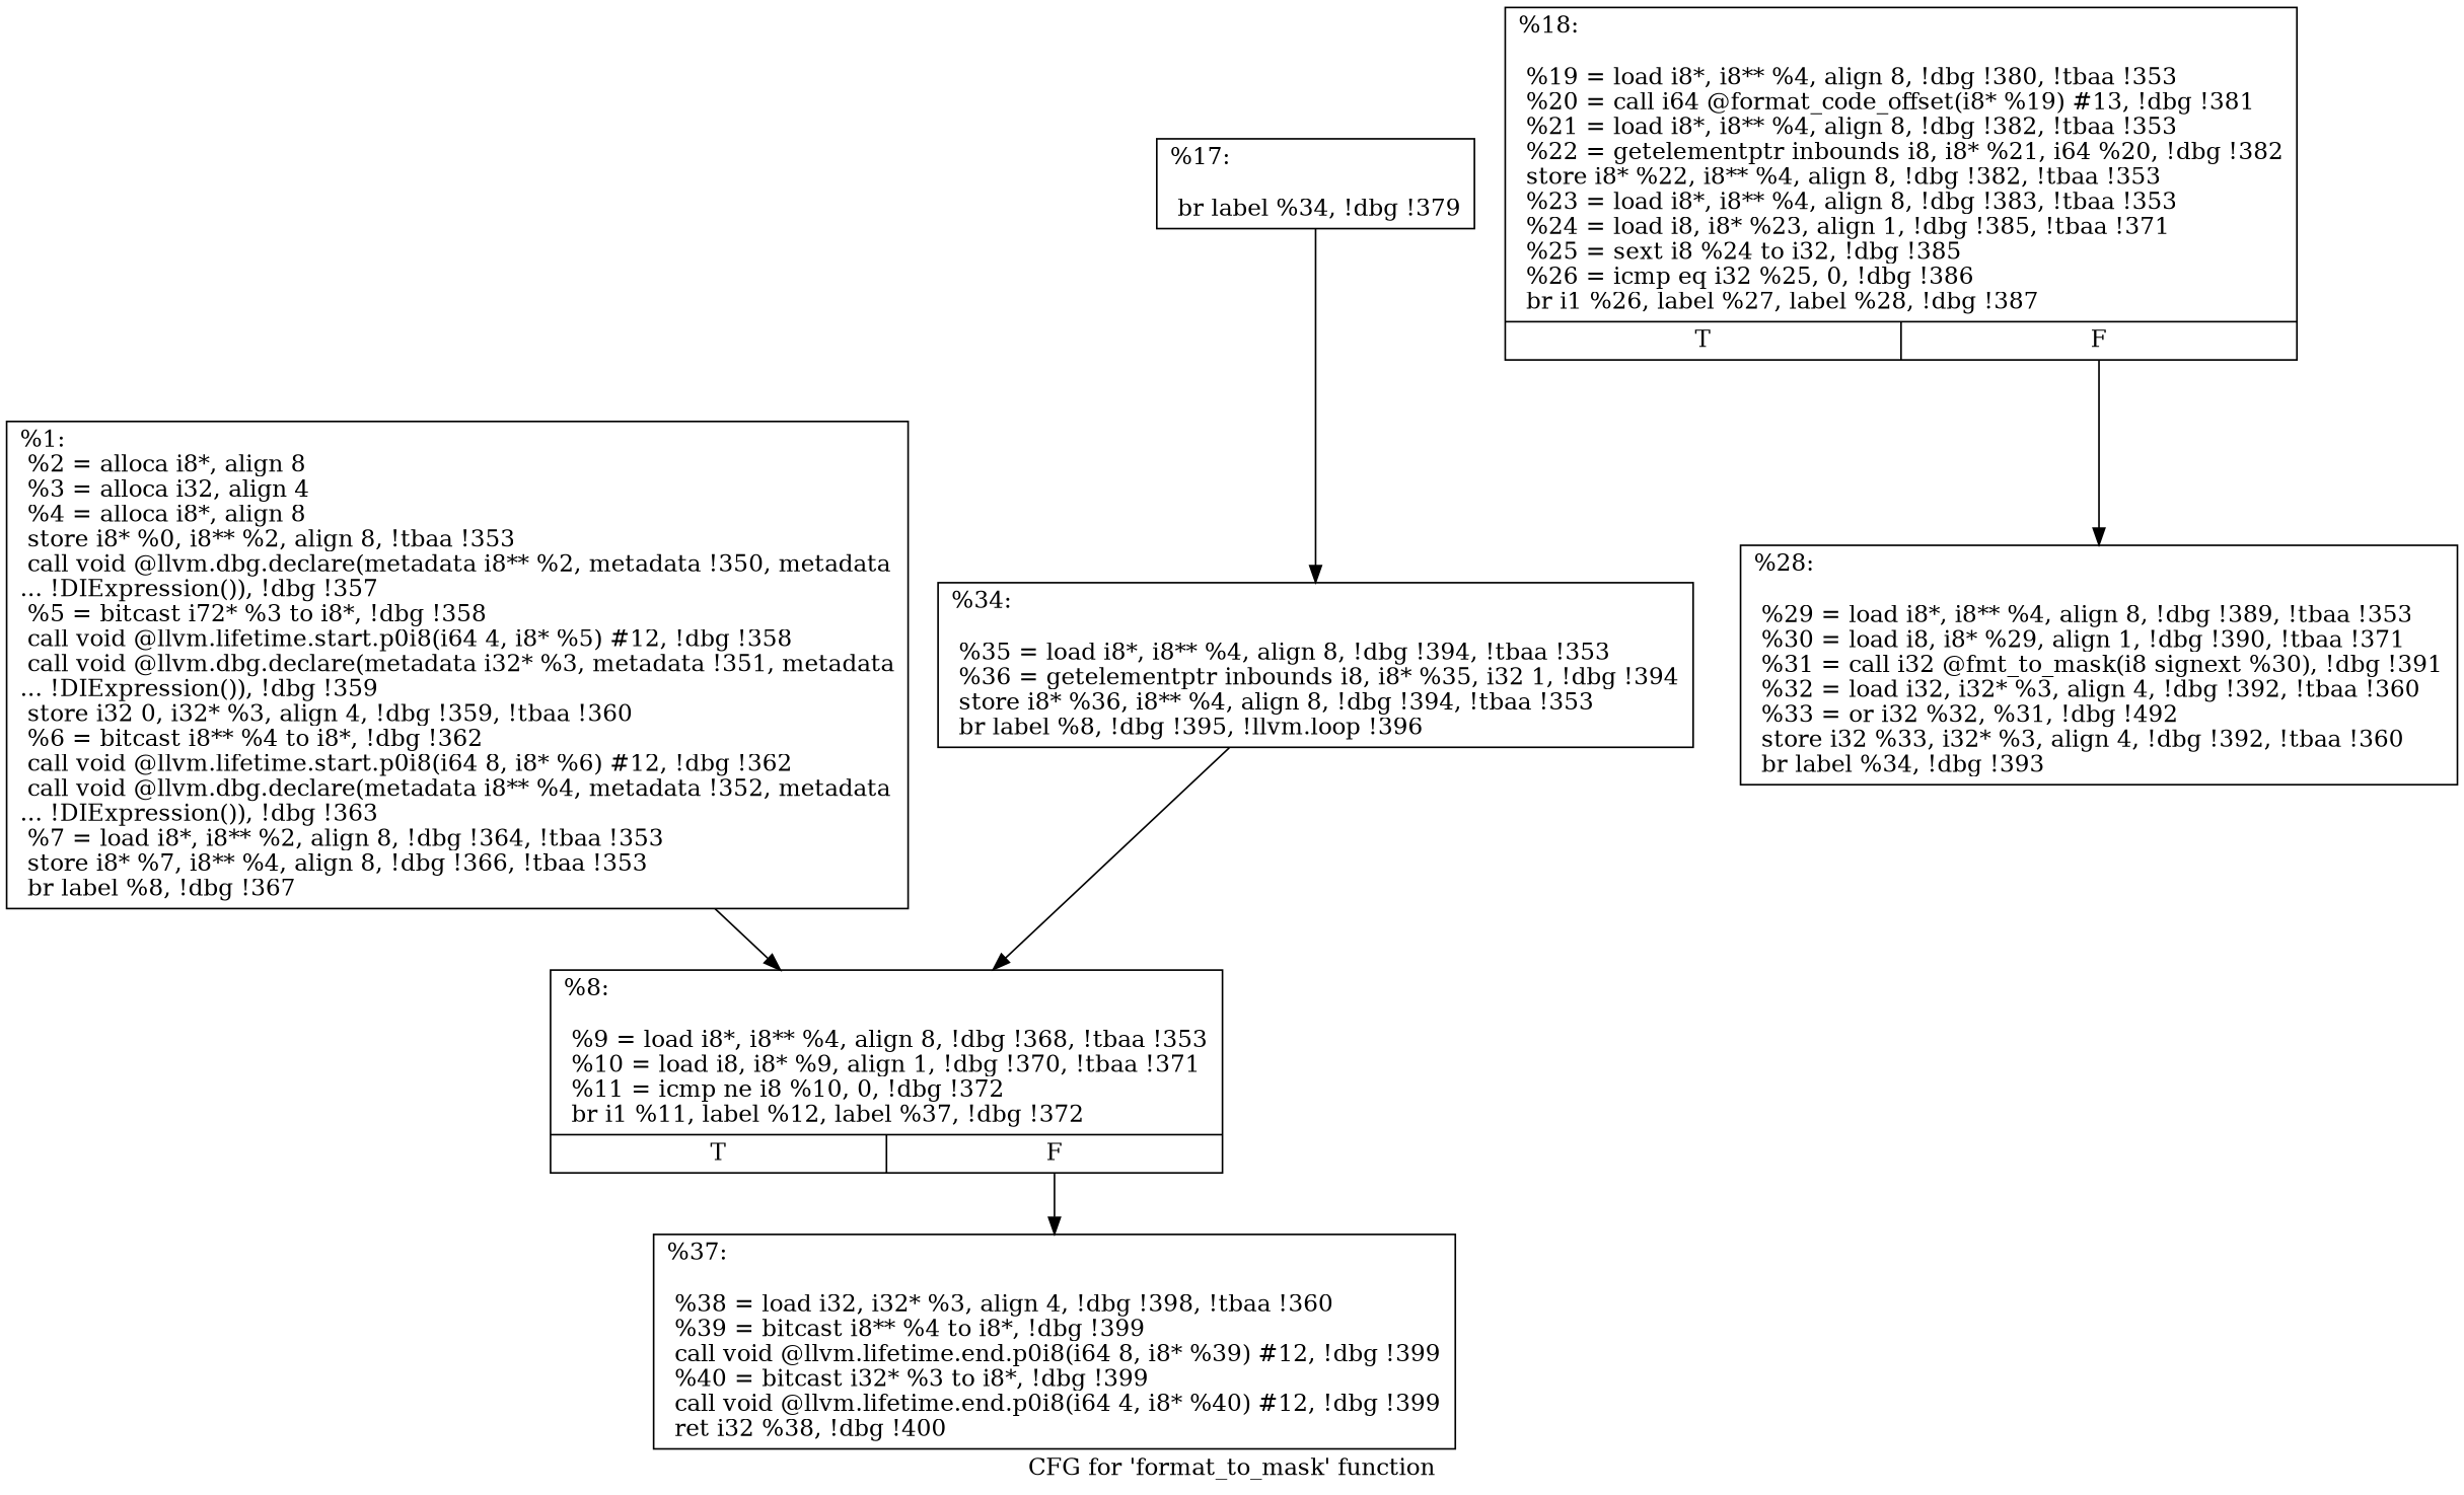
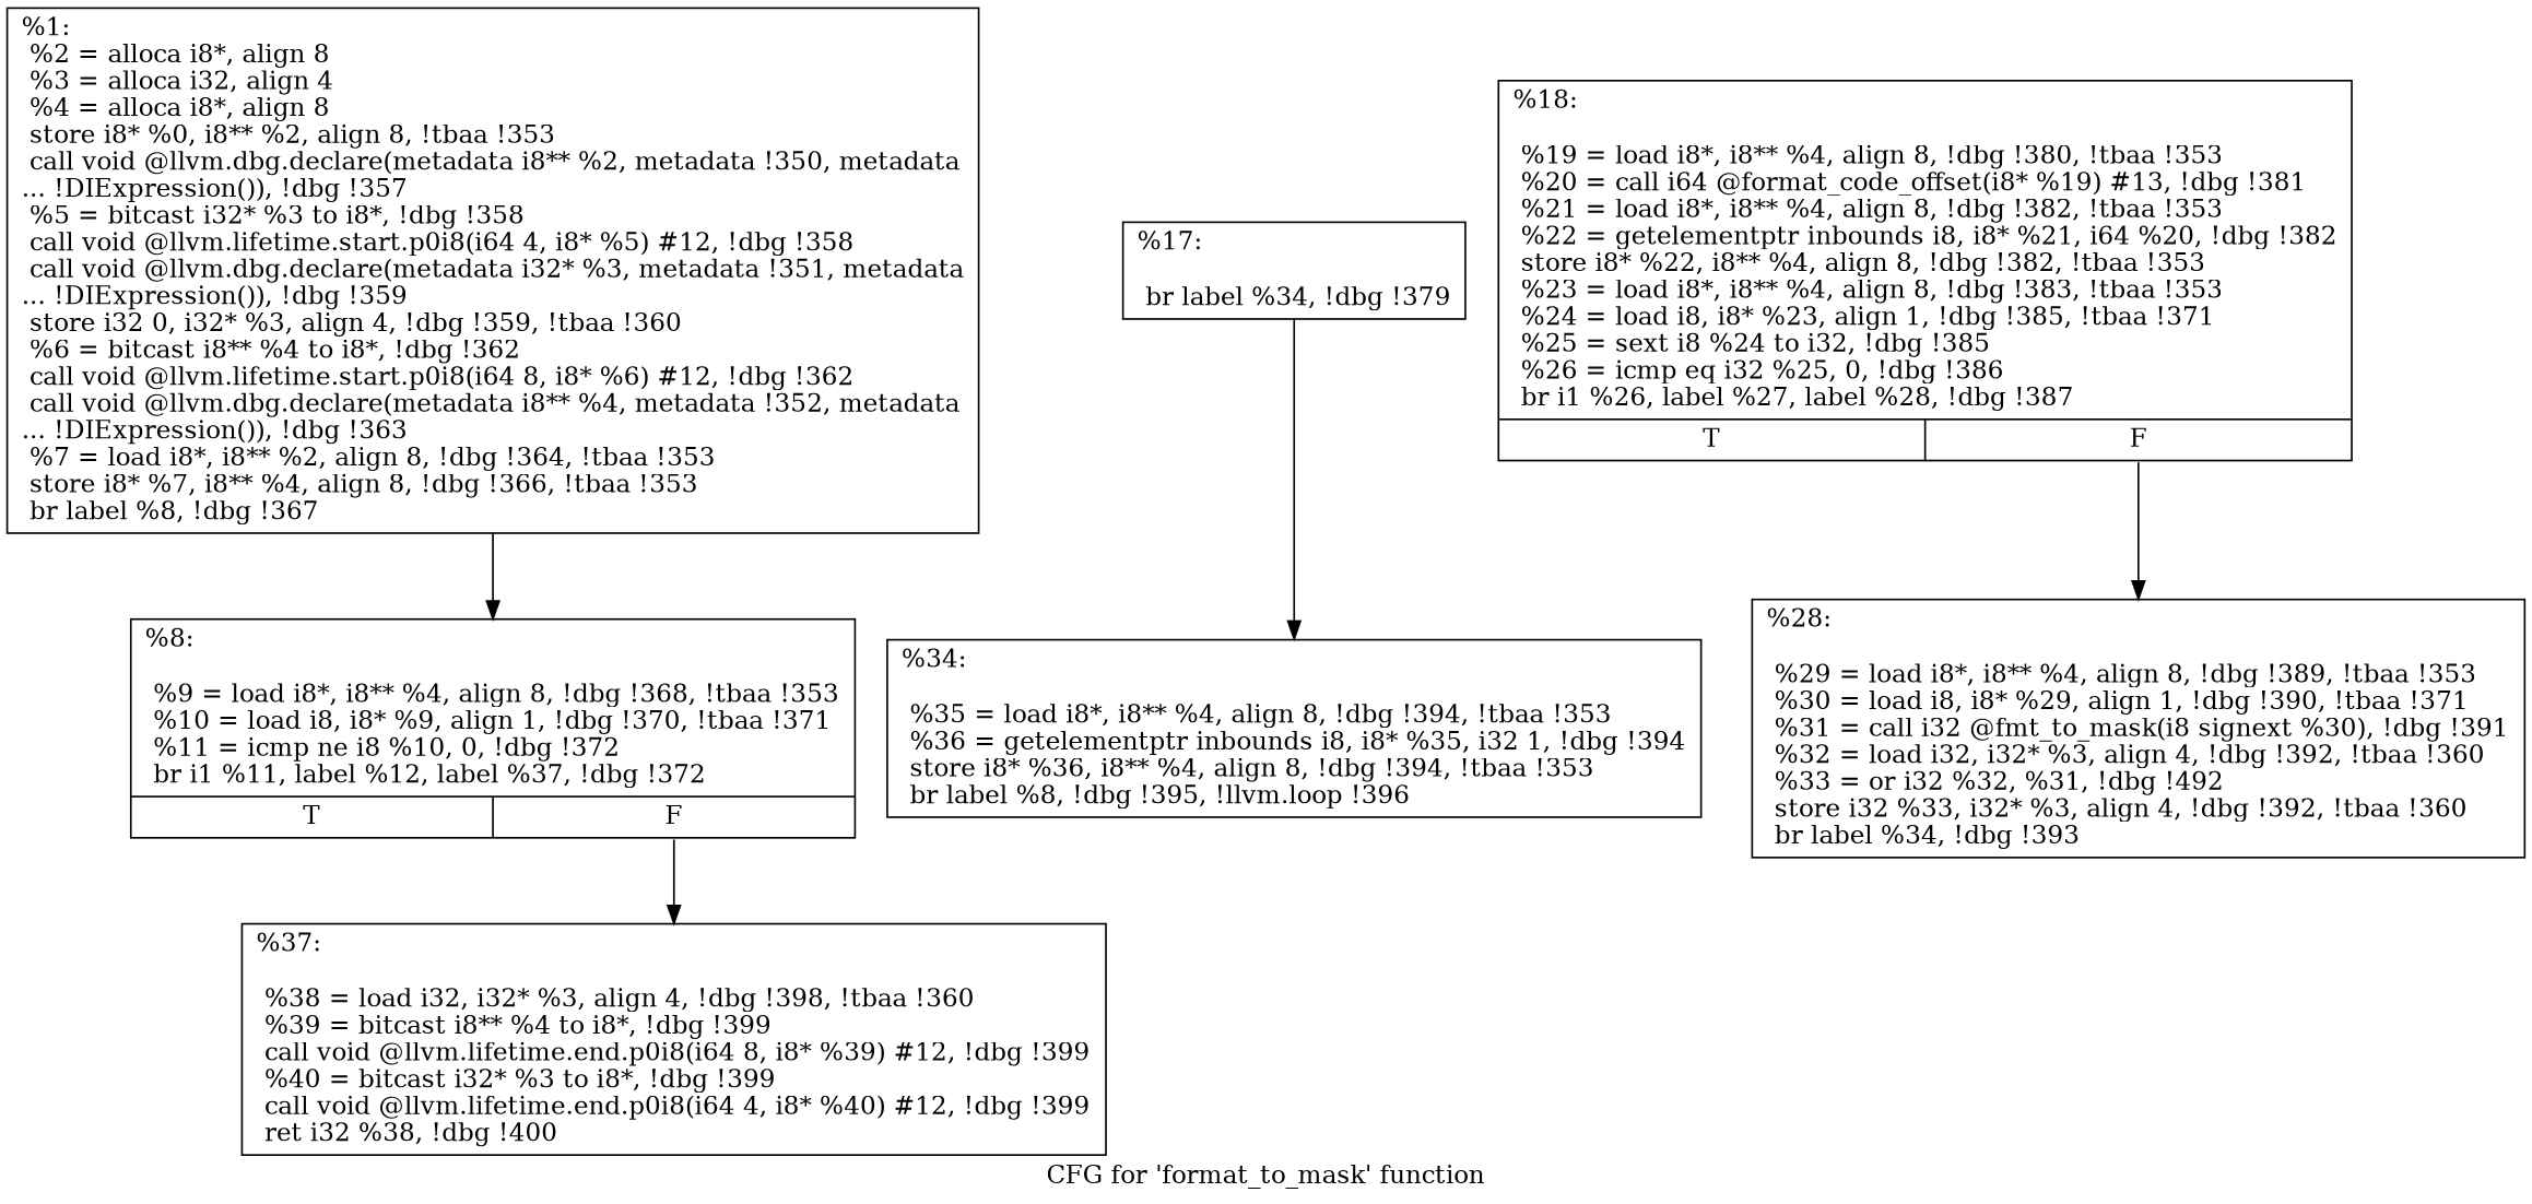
  digraph {
    label="CFG for 'format_to_mask' function"
    node [shape=record]
-   n1 [label="{%1:\l  %2 = alloca i8*, align 8\l  %3 = alloca i32, align 4\l  %4 = alloca i8*, align 8\l  store i8* %0, i8** %2, align 8, !tbaa !353\l  call void @llvm.dbg.declare(metadata i8** %2, metadata !350, metadata\l... !DIExpression()), !dbg !357\l  %5 = bitcast i72* %3 to i8*, !dbg !358\l  call void @llvm.lifetime.start.p0i8(i64 4, i8* %5) #12, !dbg !358\l  call void @llvm.dbg.declare(metadata i32* %3, metadata !351, metadata\l... !DIExpression()), !dbg !359\l  store i32 0, i32* %3, align 4, !dbg !359, !tbaa !360\l  %6 = bitcast i8** %4 to i8*, !dbg !362\l  call void @llvm.lifetime.start.p0i8(i64 8, i8* %6) #12, !dbg !362\l  call void @llvm.dbg.declare(metadata i8** %4, metadata !352, metadata\l... !DIExpression()), !dbg !363\l  %7 = load i8*, i8** %2, align 8, !dbg !364, !tbaa !353\l  store i8* %7, i8** %4, align 8, !dbg !366, !tbaa !353\l  br label %8, !dbg !367\l}"]
+   n1 [label="{%1:\l  %2 = alloca i8*, align 8\l  %3 = alloca i32, align 4\l  %4 = alloca i8*, align 8\l  store i8* %0, i8** %2, align 8, !tbaa !353\l  call void @llvm.dbg.declare(metadata i8** %2, metadata !350, metadata\l... !DIExpression()), !dbg !357\l  %5 = bitcast i32* %3 to i8*, !dbg !358\l  call void @llvm.lifetime.start.p0i8(i64 4, i8* %5) #12, !dbg !358\l  call void @llvm.dbg.declare(metadata i32* %3, metadata !351, metadata\l... !DIExpression()), !dbg !359\l  store i32 0, i32* %3, align 4, !dbg !359, !tbaa !360\l  %6 = bitcast i8** %4 to i8*, !dbg !362\l  call void @llvm.lifetime.start.p0i8(i64 8, i8* %6) #12, !dbg !362\l  call void @llvm.dbg.declare(metadata i8** %4, metadata !352, metadata\l... !DIExpression()), !dbg !363\l  %7 = load i8*, i8** %2, align 8, !dbg !364, !tbaa !353\l  store i8* %7, i8** %4, align 8, !dbg !366, !tbaa !353\l  br label %8, !dbg !367\l}"]
    n2 [label="{%8:\l\l  %9 = load i8*, i8** %4, align 8, !dbg !368, !tbaa !353\l  %10 = load i8, i8* %9, align 1, !dbg !370, !tbaa !371\l  %11 = icmp ne i8 %10, 0, !dbg !372\l  br i1 %11, label %12, label %37, !dbg !372\l|{<s0>T|<s1>F}}"]
    n3 [label="{%37:\l\l  %38 = load i32, i32* %3, align 4, !dbg !398, !tbaa !360\l  %39 = bitcast i8** %4 to i8*, !dbg !399\l  call void @llvm.lifetime.end.p0i8(i64 8, i8* %39) #12, !dbg !399\l  %40 = bitcast i32* %3 to i8*, !dbg !399\l  call void @llvm.lifetime.end.p0i8(i64 4, i8* %40) #12, !dbg !399\l  ret i32 %38, !dbg !400\l}"]
    n4 [label="{%17:\l\l  br label %34, !dbg !379\l}"]
    n5 [label="{%34:\l\l  %35 = load i8*, i8** %4, align 8, !dbg !394, !tbaa !353\l  %36 = getelementptr inbounds i8, i8* %35, i32 1, !dbg !394\l  store i8* %36, i8** %4, align 8, !dbg !394, !tbaa !353\l  br label %8, !dbg !395, !llvm.loop !396\l}"]
    n6 [label="{%18:\l\l  %19 = load i8*, i8** %4, align 8, !dbg !380, !tbaa !353\l  %20 = call i64 @format_code_offset(i8* %19) #13, !dbg !381\l  %21 = load i8*, i8** %4, align 8, !dbg !382, !tbaa !353\l  %22 = getelementptr inbounds i8, i8* %21, i64 %20, !dbg !382\l  store i8* %22, i8** %4, align 8, !dbg !382, !tbaa !353\l  %23 = load i8*, i8** %4, align 8, !dbg !383, !tbaa !353\l  %24 = load i8, i8* %23, align 1, !dbg !385, !tbaa !371\l  %25 = sext i8 %24 to i32, !dbg !385\l  %26 = icmp eq i32 %25, 0, !dbg !386\l  br i1 %26, label %27, label %28, !dbg !387\l|{<s0>T|<s1>F}}"]
    n7 [label="{%28:\l\l  %29 = load i8*, i8** %4, align 8, !dbg !389, !tbaa !353\l  %30 = load i8, i8* %29, align 1, !dbg !390, !tbaa !371\l  %31 = call i32 @fmt_to_mask(i8 signext %30), !dbg !391\l  %32 = load i32, i32* %3, align 4, !dbg !392, !tbaa !360\l  %33 = or i32 %32, %31, !dbg !492\l  store i32 %33, i32* %3, align 4, !dbg !392, !tbaa !360\l  br label %34, !dbg !393\l}"]
    n1 -> n2
    n2 -> n3 [tailport=s1]
    n4 -> n5
-   n5 -> n2
    n6 -> n7 [tailport=s1]
  }
